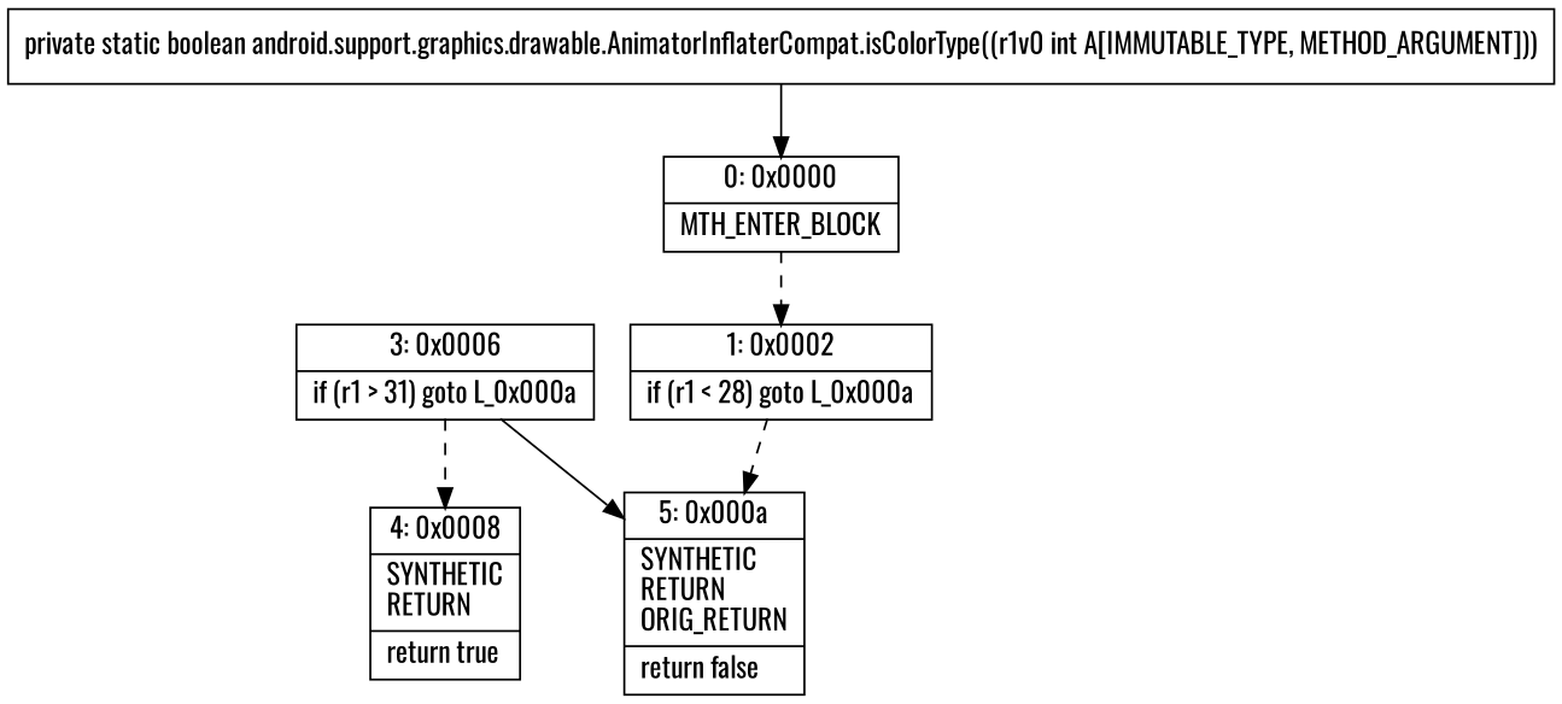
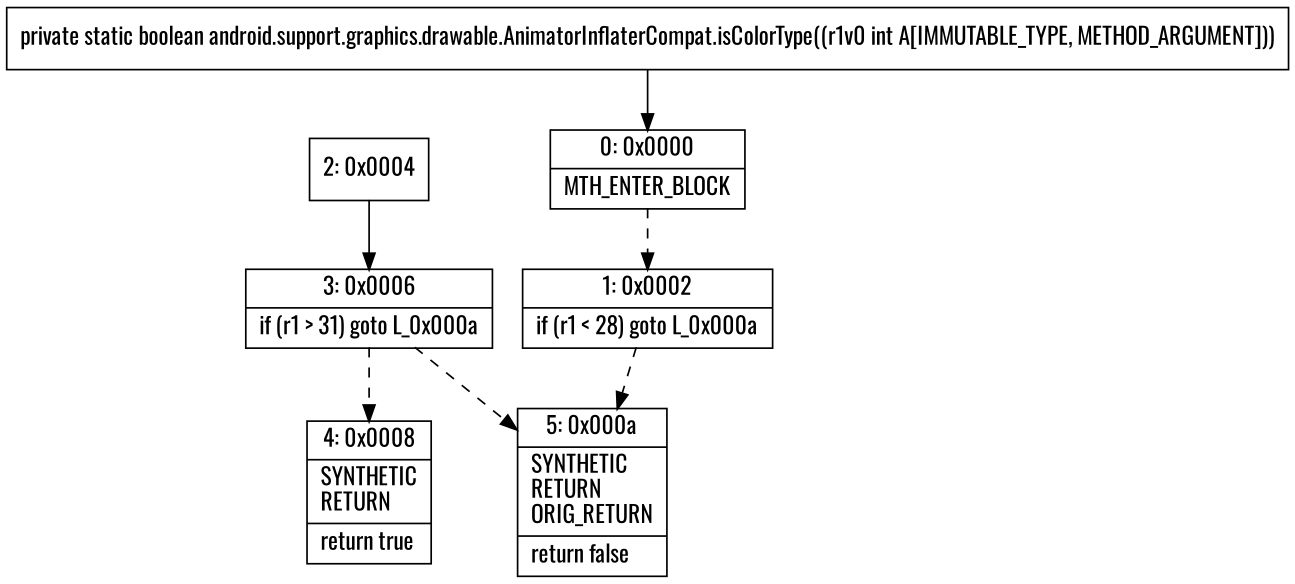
  digraph {
    fontname=Oswald
    node [fontname=Oswald shape=record]
    edge [fontname=Oswald]
    n1 [label="{0\:\ 0x0000|MTH_ENTER_BLOCK\l}"]
    n2 [label="{1\:\ 0x0002|if (r1 \< 28) goto L_0x000a\l}"]
    n3 [label="{5\:\ 0x000a|SYNTHETIC\lRETURN\lORIG_RETURN\l|return false\l}"]
+   n4 [label="{2\:\ 0x0004}"]
    n5 [label="{3\:\ 0x0006|if (r1 \> 31) goto L_0x000a\l}"]
    n6 [label="{4\:\ 0x0008|SYNTHETIC\lRETURN\l|return true\l}"]
    n7 [label="{private static boolean android.support.graphics.drawable.AnimatorInflaterCompat.isColorType((r1v0 int A[IMMUTABLE_TYPE, METHOD_ARGUMENT])) }"]
    n1 -> n2 [style=dashed]
    n2 -> n3 [style=dashed]
-   n5 -> n3
+   n4 -> n5
+   n5 -> n3 [style=dashed]
    n5 -> n6 [style=dashed]
    n7 -> n1
  }
